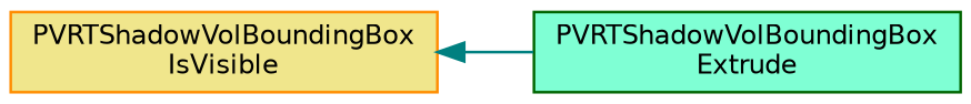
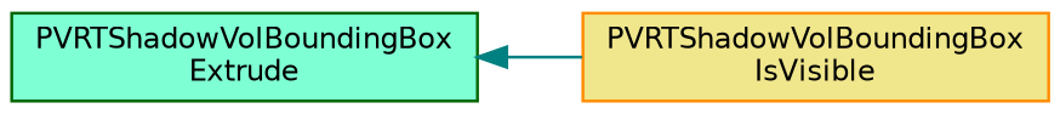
  digraph {
    rankdir=LR
    node [fontname=Helvetica fontsize=10 shape=record style=filled]
    n1 [color=darkgreen fillcolor=aquamarine fontcolor=black height=0.2 label="PVRTShadowVolBoundingBox\lExtrude" width=0.4]
    n2 [color=darkorange fillcolor=khaki height=0.2 label="PVRTShadowVolBoundingBox\lIsVisible" width=0.4]
-   n2 -> n1 [color=teal dir=back fontname=Helvetica fontsize=10 labelfontname=Helvetica labelfontsize=10 style=solid]
+   n1 -> n2 [color=teal dir=back fontname=Helvetica fontsize=10 labelfontname=Helvetica labelfontsize=10 style=solid]
  }
